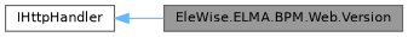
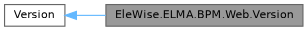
  digraph {
    rankdir=LR
    node [color=gray40 fontname=Helvetica fontsize=10 shape=box style=filled]
    n1 [fillcolor=grey60 fontcolor=black height=0.2 label="EleWise.ELMA.BPM.Web.Version" width=0.4]
-   n2 [fillcolor=white height=0.2 label=IHttpHandler width=0.4]
+   n2 [fillcolor=white height=0.2 label=Version width=0.4]
    n2 -> n1 [color=steelblue1 dir=back fontname=Helvetica fontsize=10 labelfontname=Helvetica labelfontsize=10 style=solid]
  }
